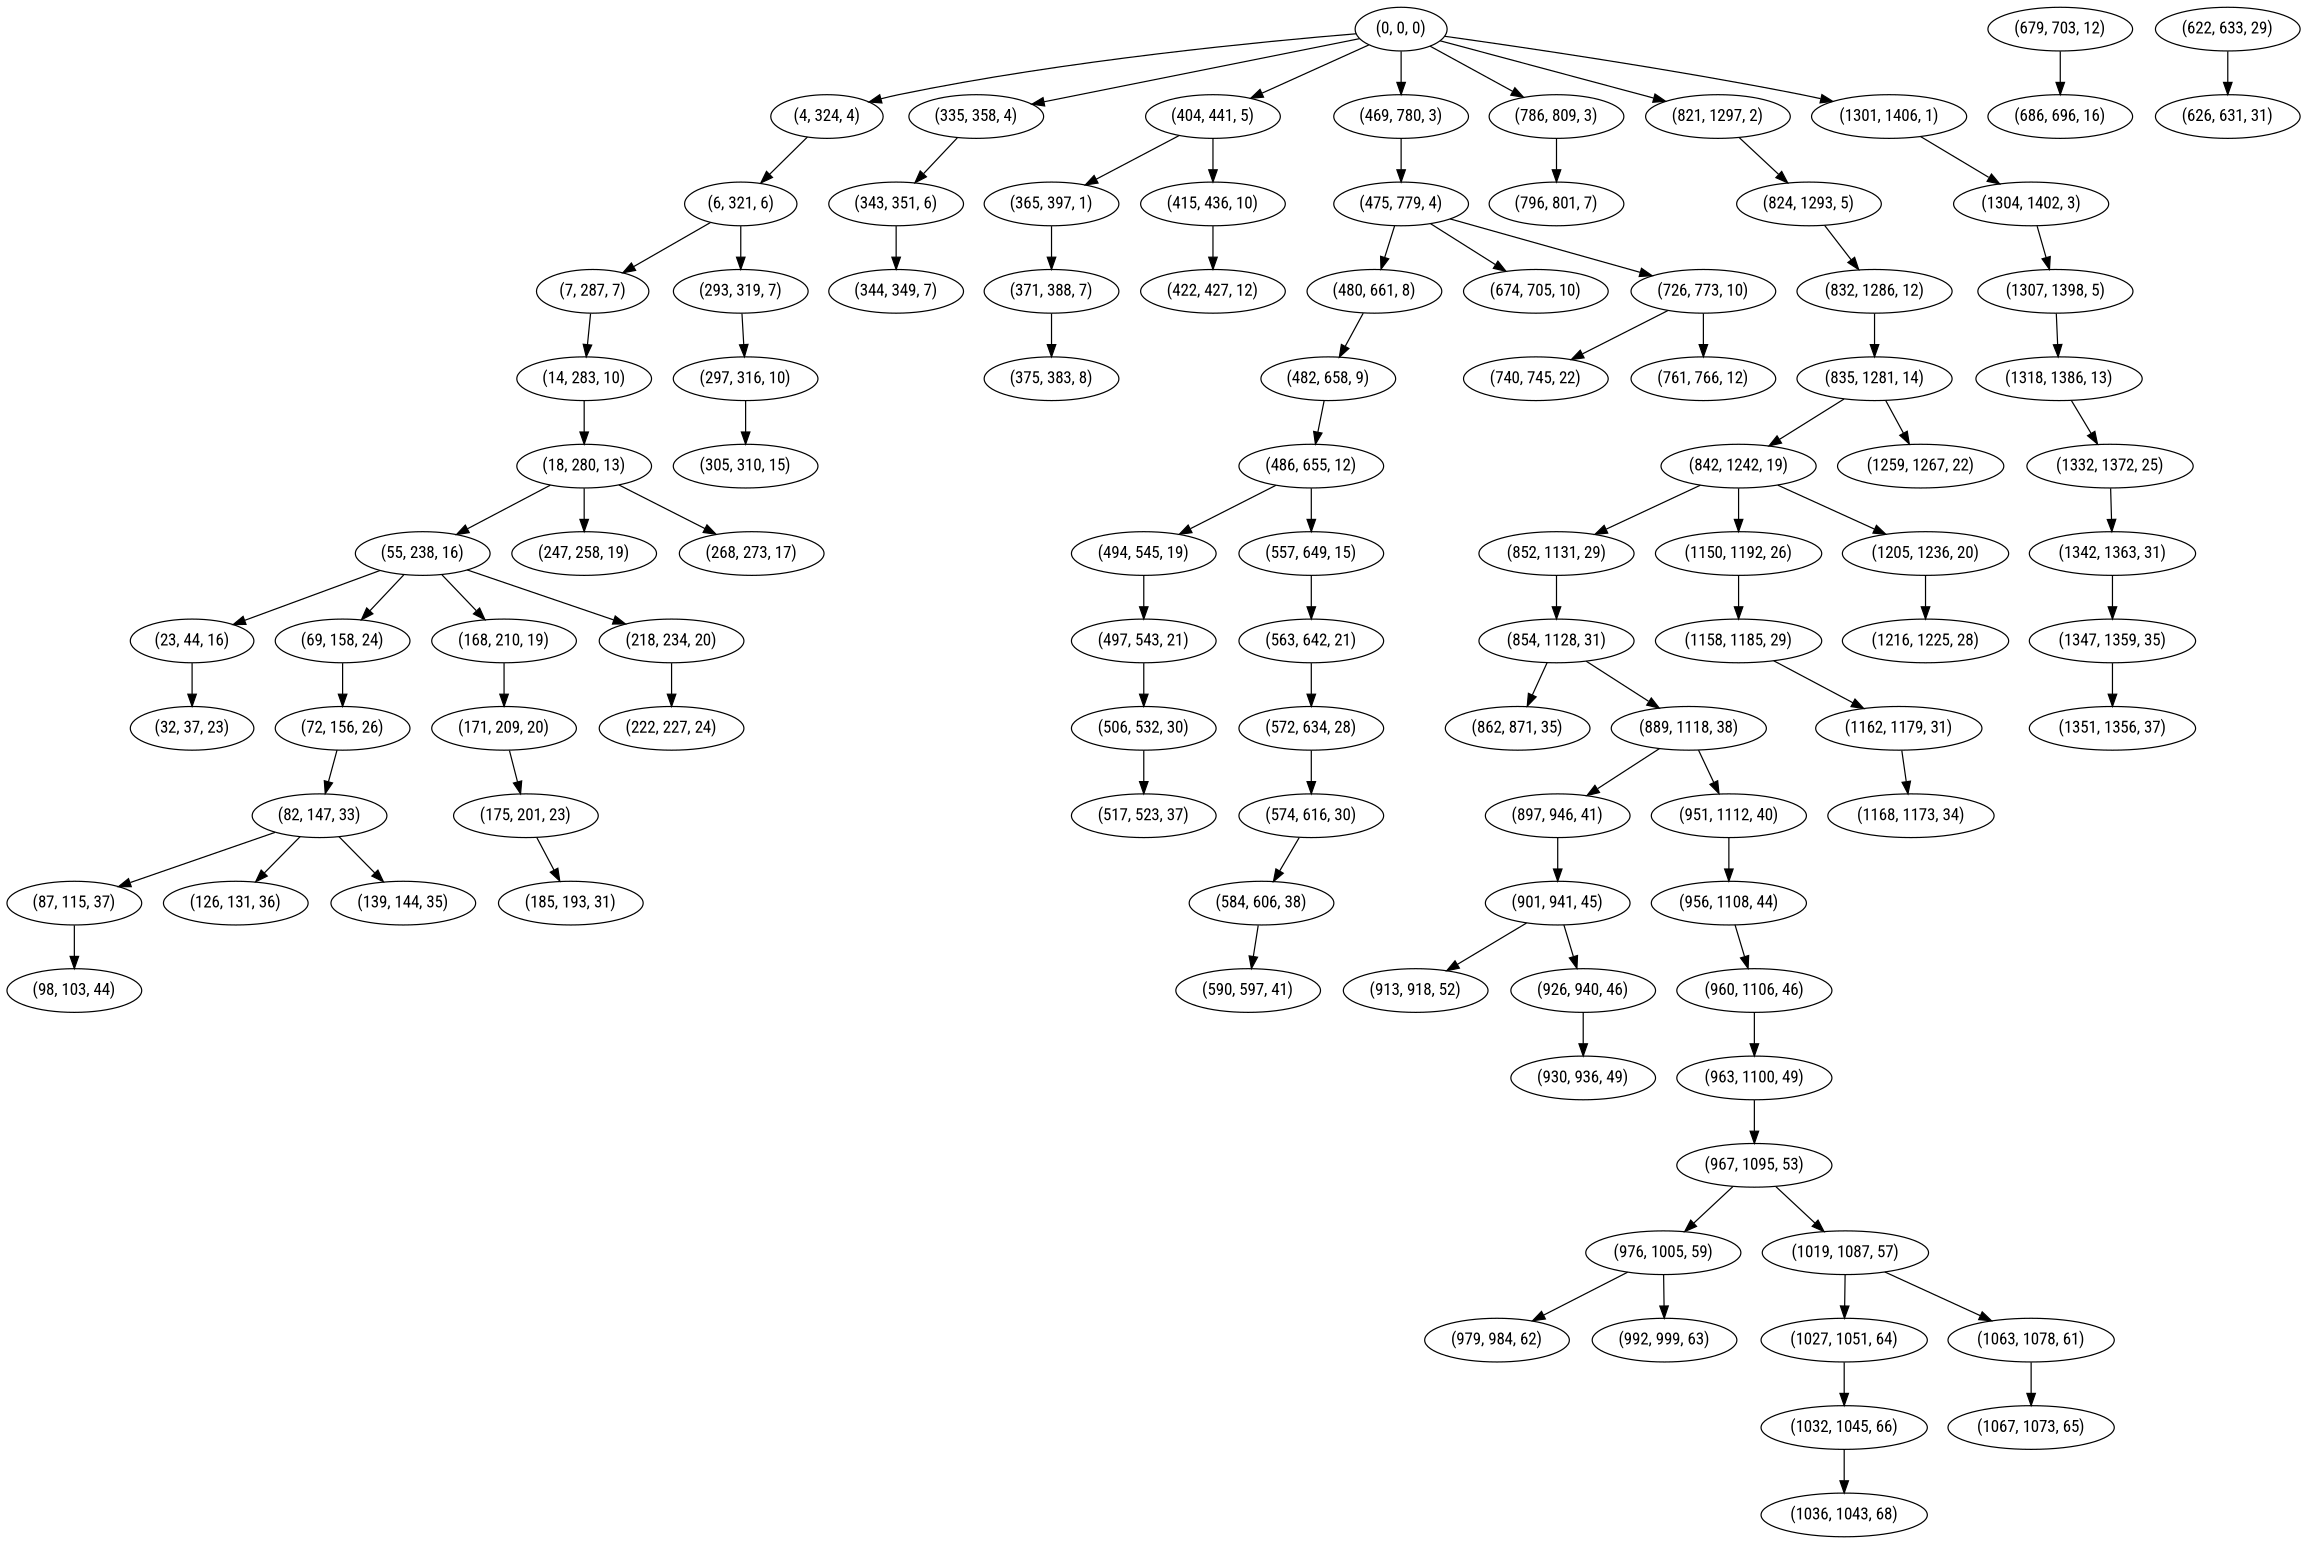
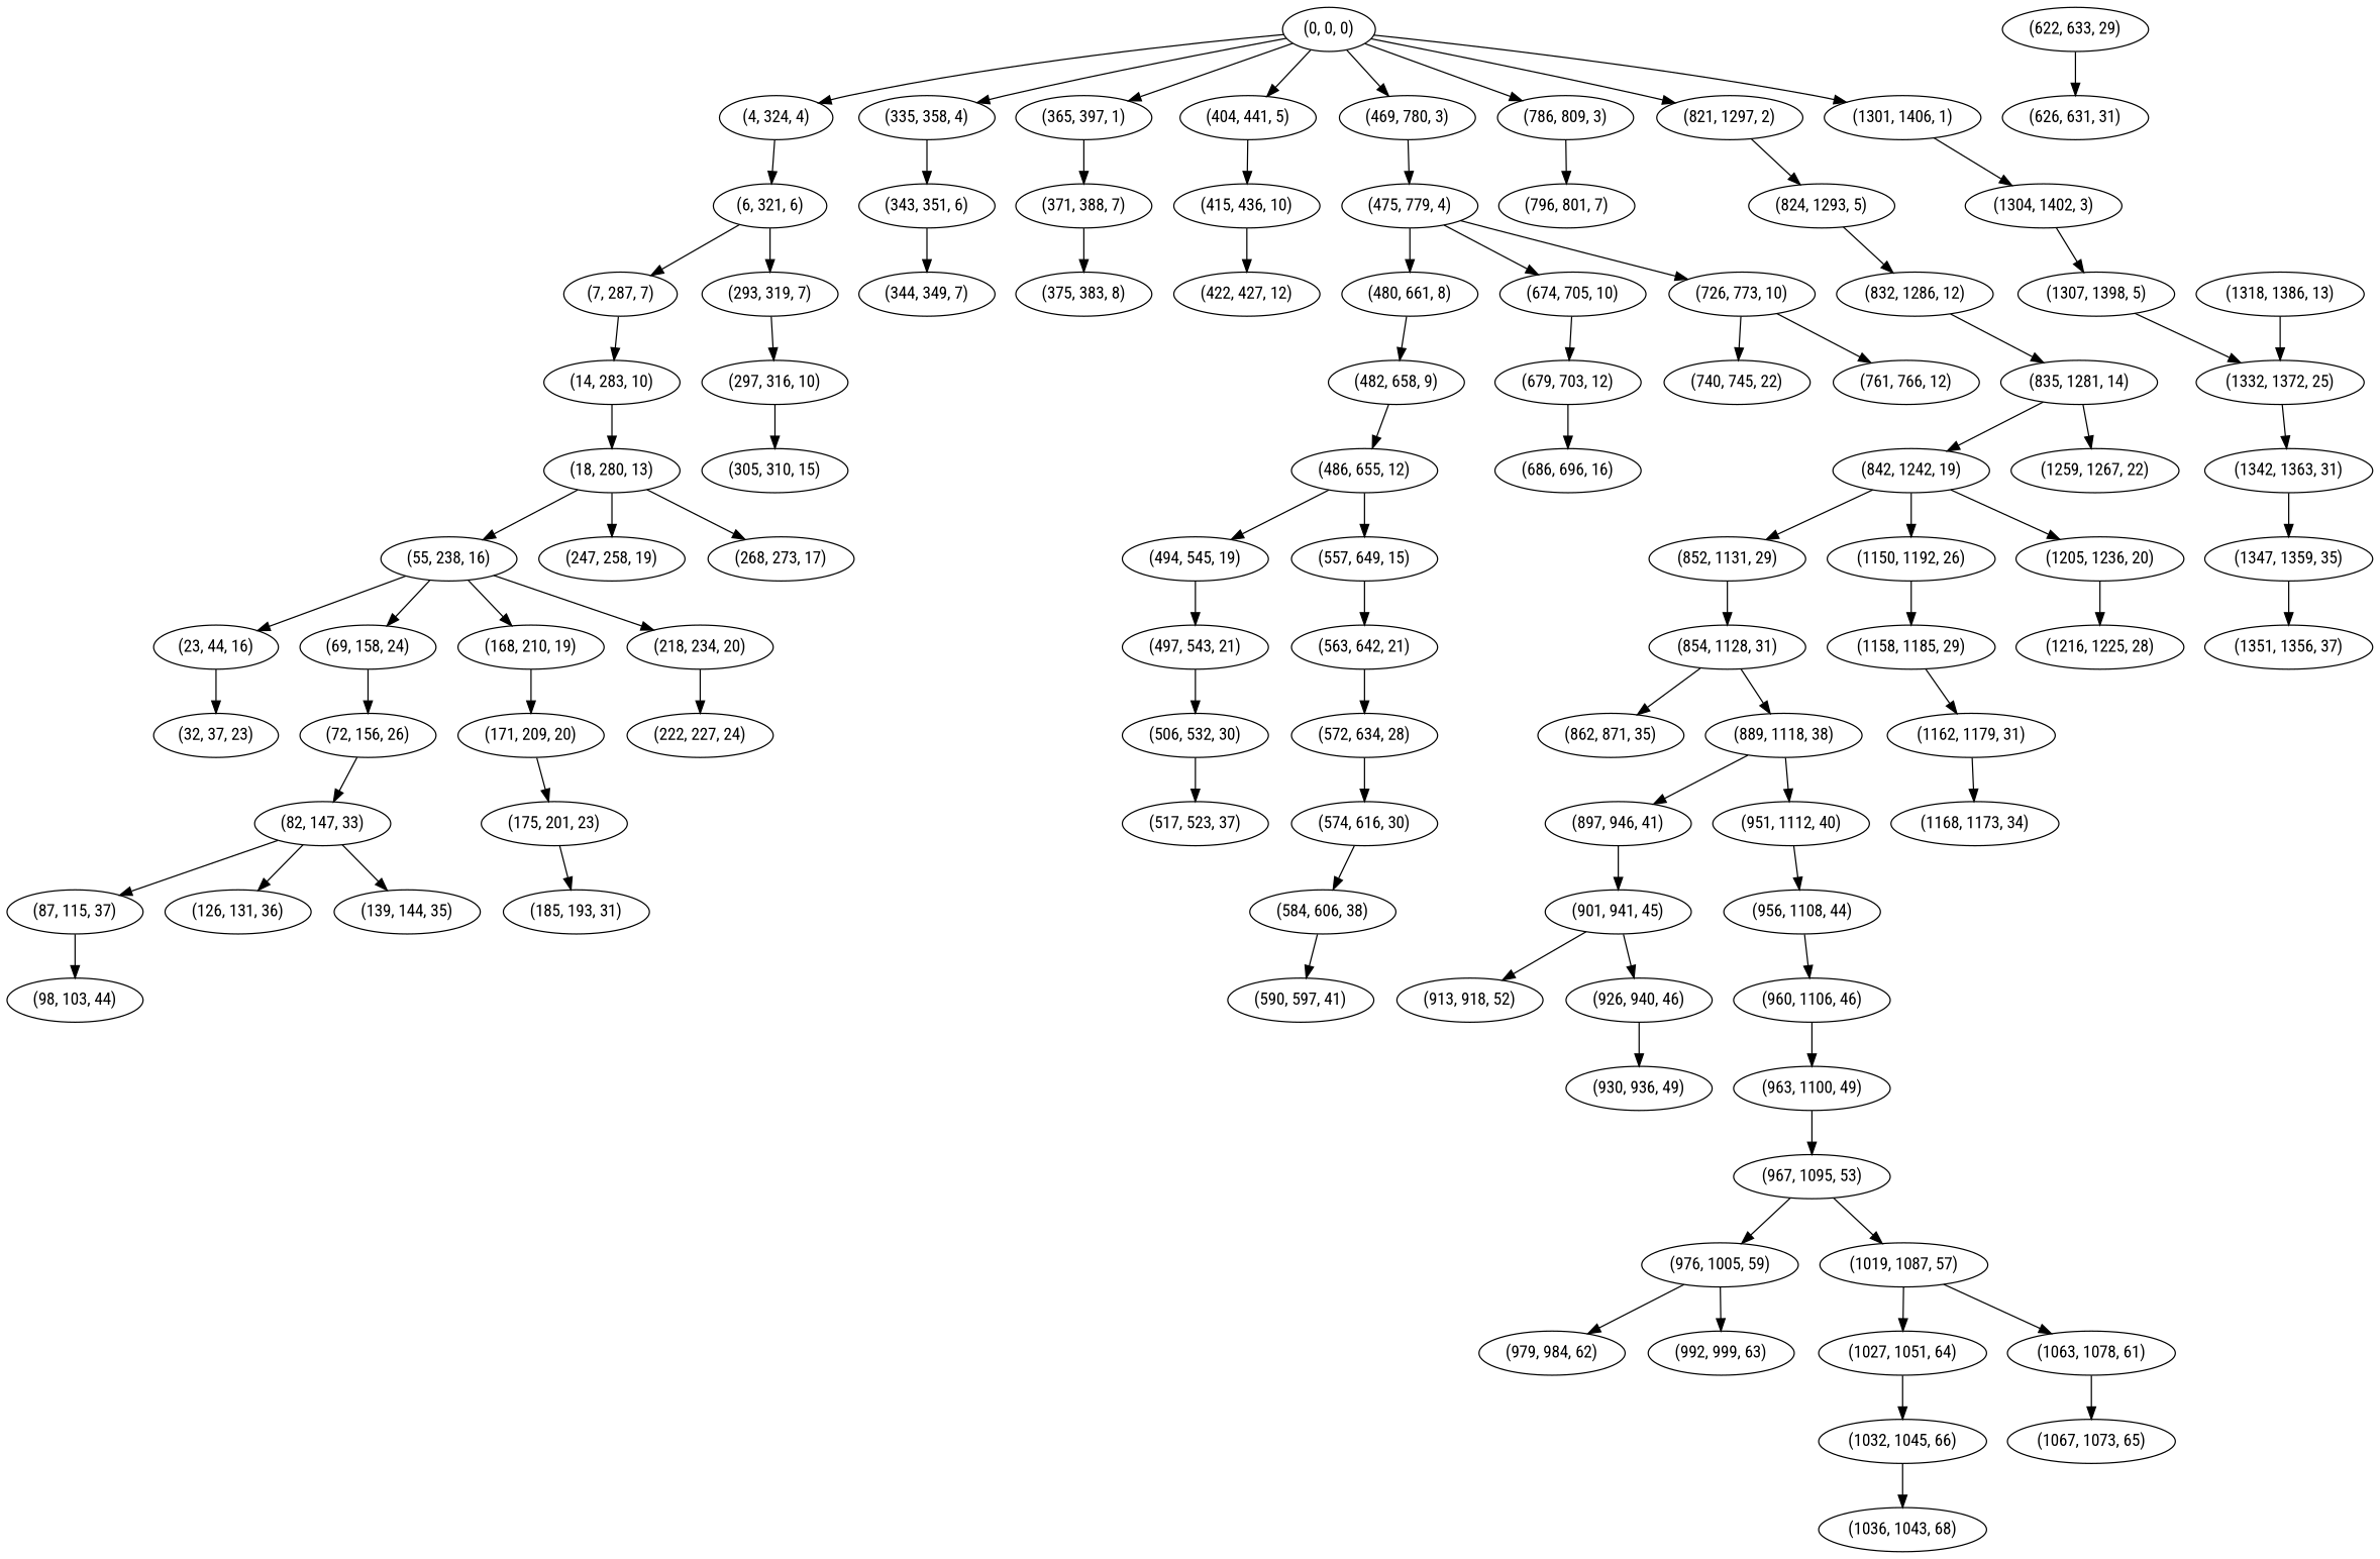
  digraph {
    fontname="Roboto Condensed"
    node [fontname="Roboto Condensed"]
    edge [fontname="Roboto Condensed"]
    "(0, 0, 0)"
    "(4, 324, 4)"
    "(335, 358, 4)"
    "(365, 397, 1)"
    "(404, 441, 5)"
    "(469, 780, 3)"
    "(786, 809, 3)"
    "(821, 1297, 2)"
    "(1301, 1406, 1)"
    "(6, 321, 6)"
    "(343, 351, 6)"
    "(371, 388, 7)"
    "(415, 436, 10)"
    "(475, 779, 4)"
    "(796, 801, 7)"
    "(824, 1293, 5)"
    "(1304, 1402, 3)"
    "(7, 287, 7)"
    "(293, 319, 7)"
    "(14, 283, 10)"
    "(297, 316, 10)"
    "(18, 280, 13)"
    "(55, 238, 16)"
    "(247, 258, 19)"
    "(268, 273, 17)"
    "(23, 44, 16)"
    "(32, 37, 23)"
    "(69, 158, 24)"
    "(168, 210, 19)"
    "(218, 234, 20)"
    "(72, 156, 26)"
    "(171, 209, 20)"
    "(222, 227, 24)"
    "(82, 147, 33)"
    "(87, 115, 37)"
    "(126, 131, 36)"
    "(139, 144, 35)"
    "(98, 103, 44)"
    "(175, 201, 23)"
    "(185, 193, 31)"
    "(305, 310, 15)"
    "(344, 349, 7)"
    "(375, 383, 8)"
    "(422, 427, 12)"
    "(480, 661, 8)"
    "(674, 705, 10)"
    "(726, 773, 10)"
    "(482, 658, 9)"
    "(679, 703, 12)"
    "(740, 745, 22)"
    "(761, 766, 12)"
    "(486, 655, 12)"
    "(494, 545, 19)"
    "(557, 649, 15)"
    "(497, 543, 21)"
    "(563, 642, 21)"
    "(506, 532, 30)"
    "(517, 523, 37)"
    "(572, 634, 28)"
    "(574, 616, 30)"
    "(584, 606, 38)"
    "(622, 633, 29)"
    "(626, 631, 31)"
    "(590, 597, 41)"
    "(686, 696, 16)"
    "(832, 1286, 12)"
    "(835, 1281, 14)"
    "(842, 1242, 19)"
    "(1259, 1267, 22)"
    "(852, 1131, 29)"
    "(1150, 1192, 26)"
    "(1205, 1236, 20)"
    "(854, 1128, 31)"
    "(1158, 1185, 29)"
    "(1216, 1225, 28)"
    "(862, 871, 35)"
    "(889, 1118, 38)"
    "(897, 946, 41)"
    "(951, 1112, 40)"
    "(901, 941, 45)"
    "(956, 1108, 44)"
    "(913, 918, 52)"
    "(926, 940, 46)"
    "(930, 936, 49)"
    "(960, 1106, 46)"
    "(963, 1100, 49)"
    "(967, 1095, 53)"
    "(976, 1005, 59)"
    "(1019, 1087, 57)"
    "(979, 984, 62)"
    "(992, 999, 63)"
    "(1027, 1051, 64)"
    "(1063, 1078, 61)"
    "(1032, 1045, 66)"
    "(1067, 1073, 65)"
    "(1036, 1043, 68)"
    "(1162, 1179, 31)"
    "(1168, 1173, 34)"
    "(1307, 1398, 5)"
    "(1318, 1386, 13)"
    "(1332, 1372, 25)"
    "(1342, 1363, 31)"
    "(1347, 1359, 35)"
    "(1351, 1356, 37)"
    "(0, 0, 0)" -> "(4, 324, 4)"
    "(0, 0, 0)" -> "(335, 358, 4)"
-   "(404, 441, 5)" -> "(365, 397, 1)"
+   "(0, 0, 0)" -> "(365, 397, 1)"
    "(0, 0, 0)" -> "(404, 441, 5)"
    "(0, 0, 0)" -> "(469, 780, 3)"
    "(0, 0, 0)" -> "(786, 809, 3)"
    "(0, 0, 0)" -> "(821, 1297, 2)"
    "(0, 0, 0)" -> "(1301, 1406, 1)"
    "(4, 324, 4)" -> "(6, 321, 6)"
    "(335, 358, 4)" -> "(343, 351, 6)"
    "(365, 397, 1)" -> "(371, 388, 7)"
    "(404, 441, 5)" -> "(415, 436, 10)"
    "(469, 780, 3)" -> "(475, 779, 4)"
    "(786, 809, 3)" -> "(796, 801, 7)"
    "(821, 1297, 2)" -> "(824, 1293, 5)"
    "(1301, 1406, 1)" -> "(1304, 1402, 3)"
    "(6, 321, 6)" -> "(7, 287, 7)"
    "(6, 321, 6)" -> "(293, 319, 7)"
    "(343, 351, 6)" -> "(344, 349, 7)"
    "(371, 388, 7)" -> "(375, 383, 8)"
    "(415, 436, 10)" -> "(422, 427, 12)"
    "(475, 779, 4)" -> "(480, 661, 8)"
    "(475, 779, 4)" -> "(674, 705, 10)"
    "(475, 779, 4)" -> "(726, 773, 10)"
    "(824, 1293, 5)" -> "(832, 1286, 12)"
    "(1304, 1402, 3)" -> "(1307, 1398, 5)"
    "(7, 287, 7)" -> "(14, 283, 10)"
    "(293, 319, 7)" -> "(297, 316, 10)"
    "(14, 283, 10)" -> "(18, 280, 13)"
    "(297, 316, 10)" -> "(305, 310, 15)"
    "(18, 280, 13)" -> "(55, 238, 16)"
    "(18, 280, 13)" -> "(247, 258, 19)"
    "(18, 280, 13)" -> "(268, 273, 17)"
    "(55, 238, 16)" -> "(23, 44, 16)"
    "(55, 238, 16)" -> "(69, 158, 24)"
    "(55, 238, 16)" -> "(168, 210, 19)"
    "(55, 238, 16)" -> "(218, 234, 20)"
    "(23, 44, 16)" -> "(32, 37, 23)"
    "(69, 158, 24)" -> "(72, 156, 26)"
    "(168, 210, 19)" -> "(171, 209, 20)"
    "(218, 234, 20)" -> "(222, 227, 24)"
    "(72, 156, 26)" -> "(82, 147, 33)"
    "(171, 209, 20)" -> "(175, 201, 23)"
    "(82, 147, 33)" -> "(87, 115, 37)"
    "(82, 147, 33)" -> "(126, 131, 36)"
    "(82, 147, 33)" -> "(139, 144, 35)"
    "(87, 115, 37)" -> "(98, 103, 44)"
    "(175, 201, 23)" -> "(185, 193, 31)"
    "(480, 661, 8)" -> "(482, 658, 9)"
+   "(674, 705, 10)" -> "(679, 703, 12)"
    "(726, 773, 10)" -> "(740, 745, 22)"
    "(726, 773, 10)" -> "(761, 766, 12)"
    "(482, 658, 9)" -> "(486, 655, 12)"
    "(679, 703, 12)" -> "(686, 696, 16)"
    "(486, 655, 12)" -> "(494, 545, 19)"
    "(486, 655, 12)" -> "(557, 649, 15)"
    "(494, 545, 19)" -> "(497, 543, 21)"
    "(557, 649, 15)" -> "(563, 642, 21)"
    "(497, 543, 21)" -> "(506, 532, 30)"
    "(563, 642, 21)" -> "(572, 634, 28)"
    "(506, 532, 30)" -> "(517, 523, 37)"
    "(572, 634, 28)" -> "(574, 616, 30)"
    "(574, 616, 30)" -> "(584, 606, 38)"
    "(584, 606, 38)" -> "(590, 597, 41)"
    "(622, 633, 29)" -> "(626, 631, 31)"
    "(832, 1286, 12)" -> "(835, 1281, 14)"
    "(835, 1281, 14)" -> "(842, 1242, 19)"
    "(835, 1281, 14)" -> "(1259, 1267, 22)"
    "(842, 1242, 19)" -> "(852, 1131, 29)"
    "(842, 1242, 19)" -> "(1150, 1192, 26)"
    "(842, 1242, 19)" -> "(1205, 1236, 20)"
    "(852, 1131, 29)" -> "(854, 1128, 31)"
    "(1150, 1192, 26)" -> "(1158, 1185, 29)"
    "(1205, 1236, 20)" -> "(1216, 1225, 28)"
    "(854, 1128, 31)" -> "(862, 871, 35)"
    "(854, 1128, 31)" -> "(889, 1118, 38)"
    "(1158, 1185, 29)" -> "(1162, 1179, 31)"
    "(889, 1118, 38)" -> "(897, 946, 41)"
    "(889, 1118, 38)" -> "(951, 1112, 40)"
    "(897, 946, 41)" -> "(901, 941, 45)"
    "(951, 1112, 40)" -> "(956, 1108, 44)"
    "(901, 941, 45)" -> "(913, 918, 52)"
    "(901, 941, 45)" -> "(926, 940, 46)"
    "(956, 1108, 44)" -> "(960, 1106, 46)"
    "(926, 940, 46)" -> "(930, 936, 49)"
    "(960, 1106, 46)" -> "(963, 1100, 49)"
    "(963, 1100, 49)" -> "(967, 1095, 53)"
    "(967, 1095, 53)" -> "(976, 1005, 59)"
    "(967, 1095, 53)" -> "(1019, 1087, 57)"
    "(976, 1005, 59)" -> "(979, 984, 62)"
    "(976, 1005, 59)" -> "(992, 999, 63)"
    "(1019, 1087, 57)" -> "(1027, 1051, 64)"
    "(1019, 1087, 57)" -> "(1063, 1078, 61)"
    "(1027, 1051, 64)" -> "(1032, 1045, 66)"
    "(1063, 1078, 61)" -> "(1067, 1073, 65)"
    "(1032, 1045, 66)" -> "(1036, 1043, 68)"
    "(1162, 1179, 31)" -> "(1168, 1173, 34)"
-   "(1307, 1398, 5)" -> "(1318, 1386, 13)"
+   "(1307, 1398, 5)" -> "(1332, 1372, 25)"
    "(1318, 1386, 13)" -> "(1332, 1372, 25)"
    "(1332, 1372, 25)" -> "(1342, 1363, 31)"
    "(1342, 1363, 31)" -> "(1347, 1359, 35)"
    "(1347, 1359, 35)" -> "(1351, 1356, 37)"
  }
